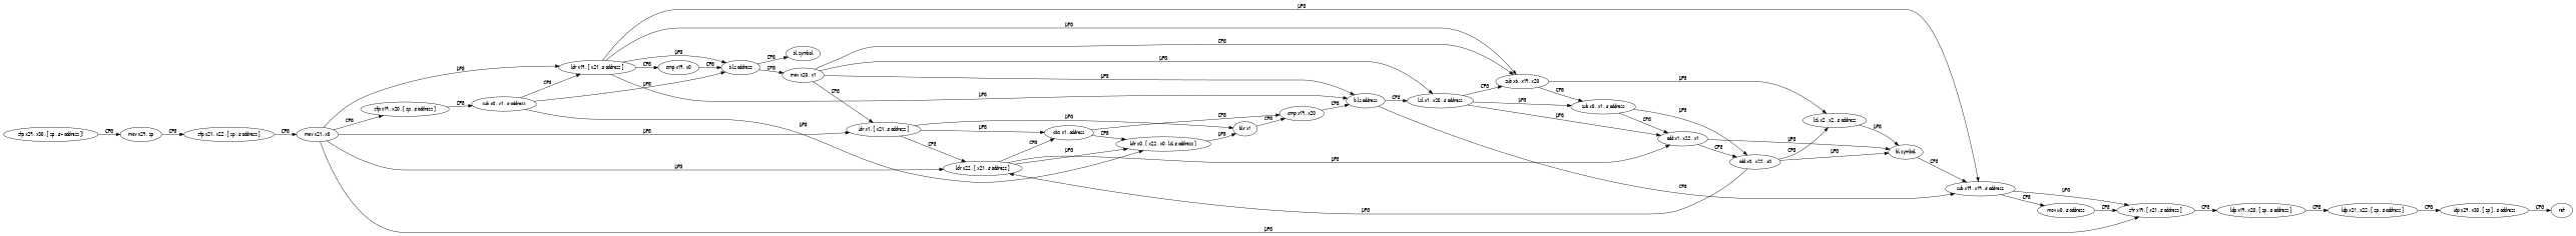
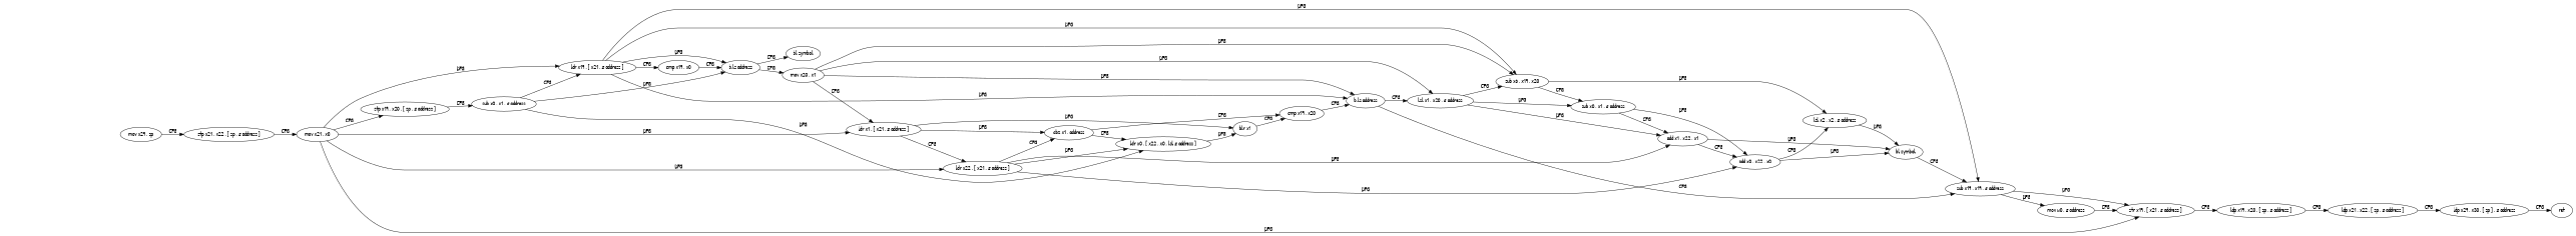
  digraph {
    fontname="Patrick Hand"
    rankdir=LR
    node [fontname="Patrick Hand"]
    edge [fontname="Patrick Hand"]
-   n1 [label="stp x29 , x30 , [ sp , #- address ]!"]
    n2 [label="mov x29 , sp"]
    n3 [label="stp x21 , x22 , [ sp , # address ]"]
    n4 [label="mov x21 , x0"]
    n5 [label="stp x19 , x20 , [ sp , # address ]"]
    n6 [label="ldr x19 , [ x21 , # address ]"]
    n7 [label="ldr x1 , [ x21 , # address ]"]
    n8 [label="ldr x22 , [ x21 , # address ]"]
    n9 [label="str x19 , [ x21 , # address ]"]
    n10 [label="sub x0 , x1 , # address"]
    n11 [label="b.ls address"]
    n12 [label="cmp x19 , x0"]
    n13 [label="b.ls address"]
    n14 [label="sub x19 , x19 , # address"]
    n15 [label="sub x6 , x19 , x20"]
    n16 [label="cbz x1 , address"]
    n17 [label="blr x1"]
    n18 [label="ldr x0 , [ x22 , x0 , lsl # address ]"]
    n19 [label="add x1 , x22 , x1"]
    n20 [label="add x0 , x22 , x0"]
    n21 [label="ldp x19 , x20 , [ sp , # address ]"]
    n22 [label="bl symbol"]
    n23 [label="mov x20 , x1"]
    n24 [label="lsl x1 , x20 , # address"]
    n25 [label="mov w0 , # address"]
    n26 [label="sub x0 , x1 , # address"]
    n27 [label="lsl x2 , x2 , # address"]
    n28 [label="cmp x19 , x20"]
    n29 [label="bl symbol"]
    n30 [label="ldp x21 , x22 , [ sp , # address ]"]
    n31 [label="ldp x29 , x30 , [ sp ] , # address"]
    n32 [label=ret]
-   n1 -> n2 [label=CFG]
    n2 -> n3 [label=CFG]
    n3 -> n4 [label=CFG]
    n4 -> n5 [label=CFG]
    n4 -> n6 [label=DFG]
    n4 -> n7 [label=DFG]
    n4 -> n8 [label=DFG]
    n4 -> n9 [label=DFG]
    n5 -> n10 [label=CFG]
    n6 -> n11 [label=DFG]
    n6 -> n12 [label=CFG]
    n6 -> n13 [label=DFG]
    n6 -> n14 [label=DFG]
    n6 -> n15 [label=DFG]
    n7 -> n8 [label=CFG]
    n7 -> n16 [label=DFG]
    n7 -> n17 [label=DFG]
    n8 -> n16 [label=CFG]
    n8 -> n18 [label=DFG]
    n8 -> n19 [label=DFG]
-   n20 -> n8 [label=DFG]
+   n8 -> n20 [label=DFG]
    n9 -> n21 [label=CFG]
    n10 -> n6 [label=CFG]
    n10 -> n11 [label=DFG]
    n10 -> n18 [label=DFG]
    n11 -> n22 [label=CFG]
    n11 -> n23 [label=CFG]
    n12 -> n11 [label=CFG]
    n13 -> n14 [label=CFG]
    n13 -> n24 [label=CFG]
    n14 -> n9 [label=DFG]
-   n14 -> n25 [label=CFG]
+   n14 -> n25 [label=DFG]
    n15 -> n26 [label=CFG]
    n15 -> n27 [label=DFG]
    n16 -> n18 [label=CFG]
    n16 -> n28 [label=CFG]
    n17 -> n28 [label=CFG]
    n18 -> n17 [label=DFG]
    n19 -> n20 [label=CFG]
    n19 -> n29 [label=DFG]
    n20 -> n27 [label=CFG]
    n20 -> n29 [label=DFG]
    n21 -> n30 [label=CFG]
    n23 -> n7 [label=CFG]
    n23 -> n13 [label=DFG]
-   n23 -> n15 [label=CFG]
+   n23 -> n15 [label=DFG]
    n23 -> n24 [label=DFG]
    n24 -> n15 [label=CFG]
    n24 -> n19 [label=DFG]
    n24 -> n26 [label=DFG]
    n25 -> n9 [label=CFG]
    n26 -> n19 [label=CFG]
    n26 -> n20 [label=DFG]
    n27 -> n29 [label=DFG]
    n28 -> n13 [label=CFG]
    n29 -> n14 [label=CFG]
    n30 -> n31 [label=CFG]
    n31 -> n32 [label=CFG]
  }
